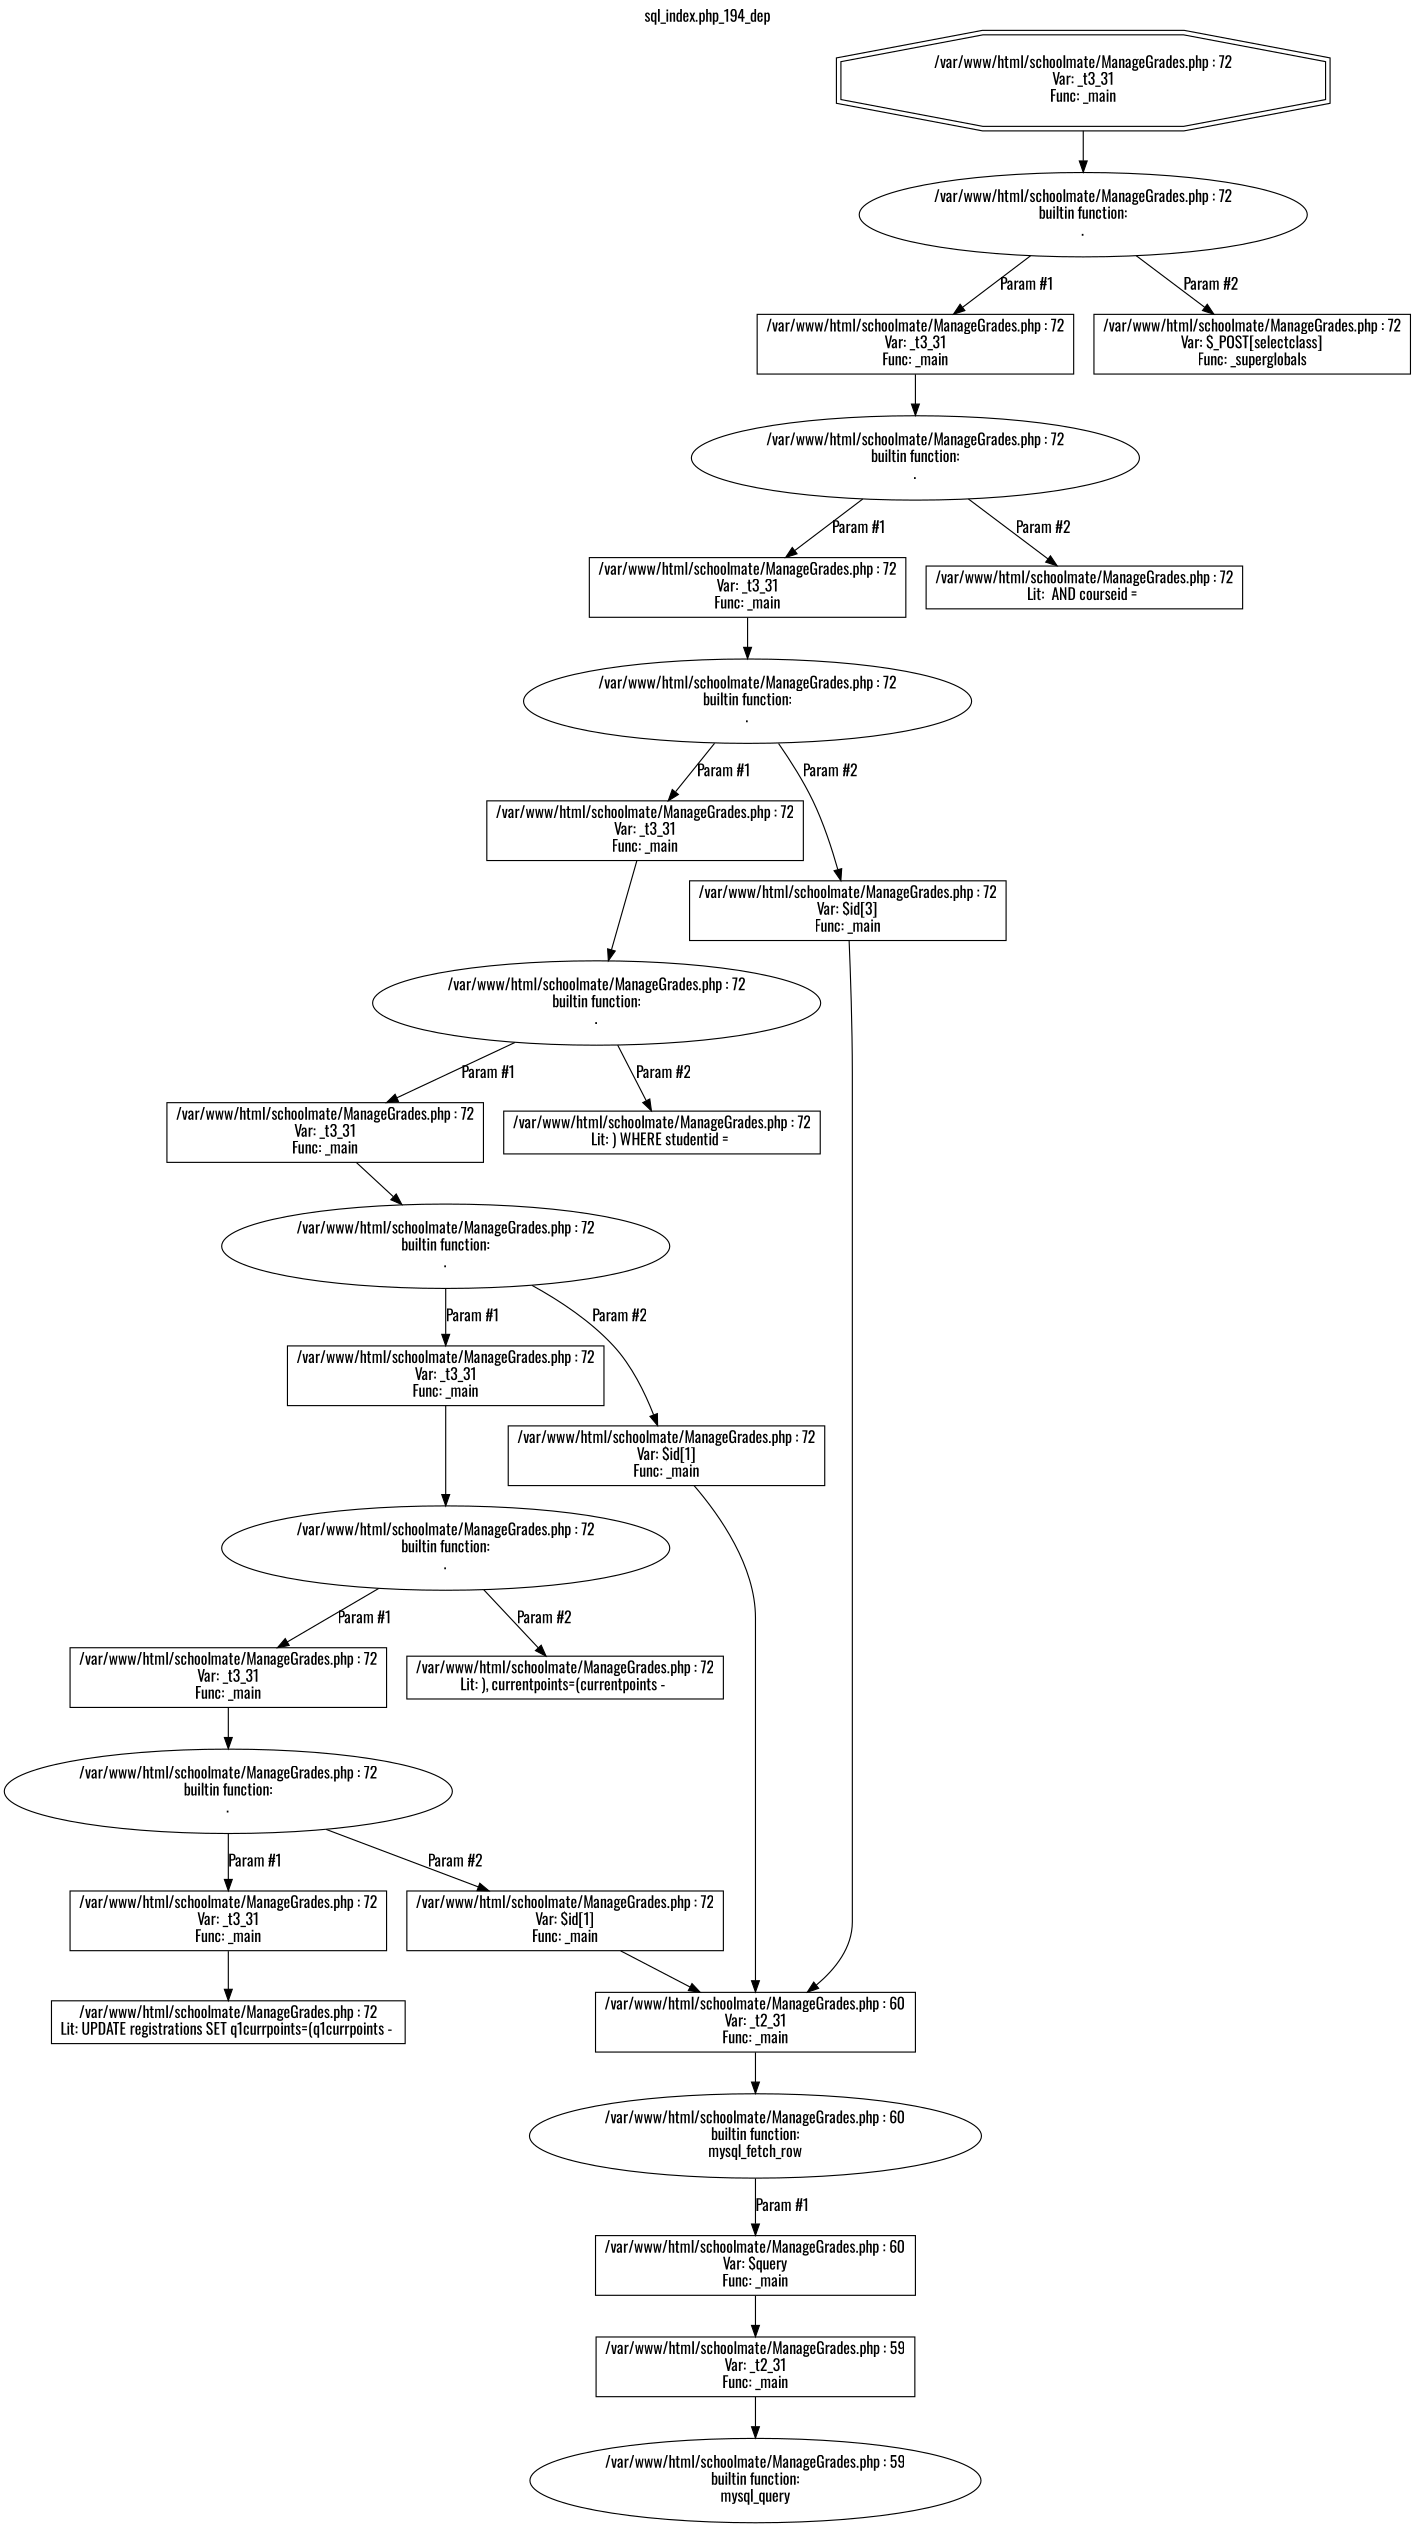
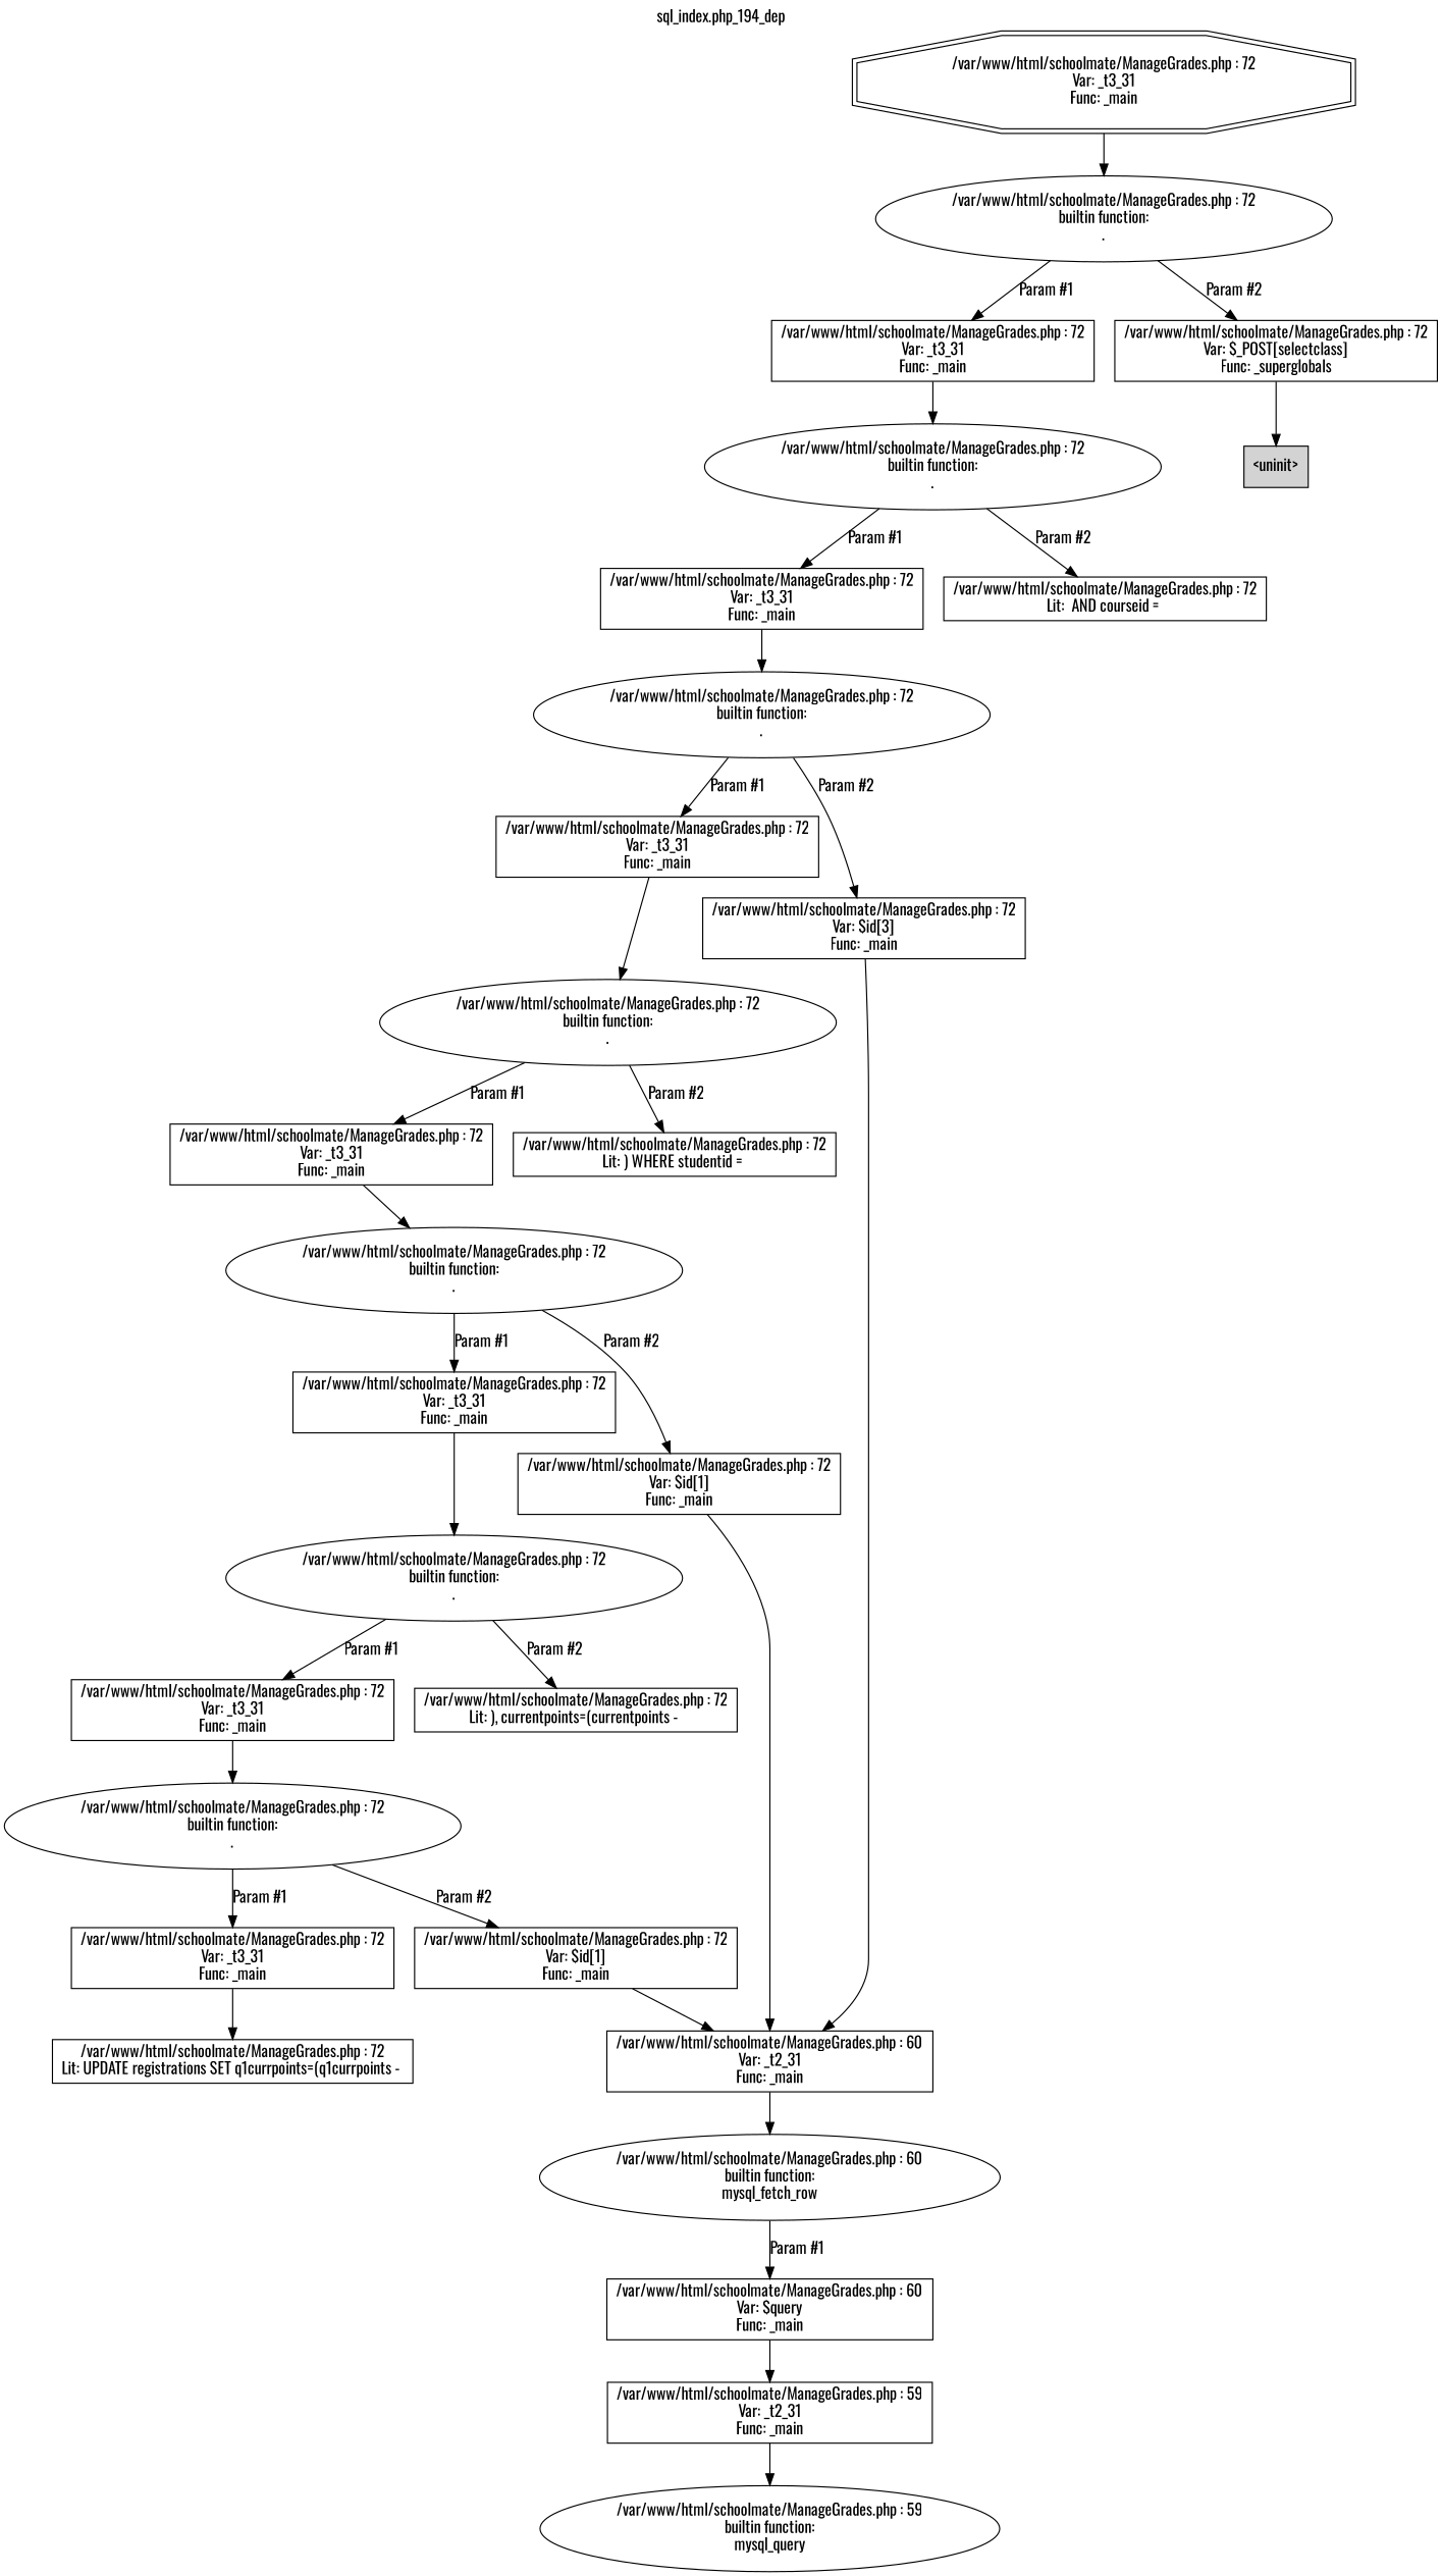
  digraph {
    label="sql_index.php_194_dep"
    labelloc=t
    fontname=Oswald
    node [shape=box fontname=Oswald]
    edge [fontname=Oswald]
    n1 [label="/var/www/html/schoolmate/ManageGrades.php : 72\nVar: _t3_31\nFunc: _main\n" shape=doubleoctagon]
    n2 [label="/var/www/html/schoolmate/ManageGrades.php : 72\nbuiltin function:\n.\n" shape=ellipse]
    n3 [label="/var/www/html/schoolmate/ManageGrades.php : 72\nVar: _t3_31\nFunc: _main\n"]
    n4 [label="/var/www/html/schoolmate/ManageGrades.php : 72\nVar: $_POST[selectclass]\nFunc: _superglobals\n"]
    n5 [label="/var/www/html/schoolmate/ManageGrades.php : 72\nbuiltin function:\n.\n" shape=ellipse]
    n6 [label="/var/www/html/schoolmate/ManageGrades.php : 72\nVar: _t3_31\nFunc: _main\n"]
    n7 [label="/var/www/html/schoolmate/ManageGrades.php : 72\nLit:  AND courseid = \n"]
    n8 [label="/var/www/html/schoolmate/ManageGrades.php : 72\nbuiltin function:\n.\n" shape=ellipse]
    n9 [label="/var/www/html/schoolmate/ManageGrades.php : 72\nVar: _t3_31\nFunc: _main\n"]
    n10 [label="/var/www/html/schoolmate/ManageGrades.php : 72\nVar: $id[3]\nFunc: _main\n"]
    n11 [label="/var/www/html/schoolmate/ManageGrades.php : 72\nbuiltin function:\n.\n" shape=ellipse]
    n12 [label="/var/www/html/schoolmate/ManageGrades.php : 72\nVar: _t3_31\nFunc: _main\n"]
    n13 [label="/var/www/html/schoolmate/ManageGrades.php : 72\nLit: ) WHERE studentid = \n"]
    n14 [label="/var/www/html/schoolmate/ManageGrades.php : 72\nbuiltin function:\n.\n" shape=ellipse]
    n15 [label="/var/www/html/schoolmate/ManageGrades.php : 72\nVar: _t3_31\nFunc: _main\n"]
    n16 [label="/var/www/html/schoolmate/ManageGrades.php : 72\nVar: $id[1]\nFunc: _main\n"]
    n17 [label="/var/www/html/schoolmate/ManageGrades.php : 72\nbuiltin function:\n.\n" shape=ellipse]
    n18 [label="/var/www/html/schoolmate/ManageGrades.php : 72\nVar: _t3_31\nFunc: _main\n"]
    n19 [label="/var/www/html/schoolmate/ManageGrades.php : 72\nLit: ), currentpoints=(currentpoints - \n"]
    n20 [label="/var/www/html/schoolmate/ManageGrades.php : 72\nbuiltin function:\n.\n" shape=ellipse]
    n21 [label="/var/www/html/schoolmate/ManageGrades.php : 72\nVar: _t3_31\nFunc: _main\n"]
    n22 [label="/var/www/html/schoolmate/ManageGrades.php : 72\nVar: $id[1]\nFunc: _main\n"]
    n23 [label="/var/www/html/schoolmate/ManageGrades.php : 72\nLit: UPDATE registrations SET q1currpoints=(q1currpoints - \n"]
    n24 [label="/var/www/html/schoolmate/ManageGrades.php : 60\nVar: _t2_31\nFunc: _main\n"]
    n25 [label="/var/www/html/schoolmate/ManageGrades.php : 60\nbuiltin function:\nmysql_fetch_row\n" shape=ellipse]
    n26 [label="/var/www/html/schoolmate/ManageGrades.php : 60\nVar: $query\nFunc: _main\n"]
    n27 [label="/var/www/html/schoolmate/ManageGrades.php : 59\nVar: _t2_31\nFunc: _main\n"]
    n28 [label="/var/www/html/schoolmate/ManageGrades.php : 59\nbuiltin function:\nmysql_query\n" shape=ellipse]
+   n29 [label="<uninit>" style=filled]
    n1 -> n2
    n2 -> n3 [label="Param #1"]
    n2 -> n4 [label="Param #2"]
    n3 -> n5
+   n4 -> n29
    n5 -> n6 [label="Param #1"]
    n5 -> n7 [label="Param #2"]
    n6 -> n8
    n8 -> n9 [label="Param #1"]
    n8 -> n10 [label="Param #2"]
    n9 -> n11
    n10 -> n24
    n11 -> n12 [label="Param #1"]
    n11 -> n13 [label="Param #2"]
    n12 -> n14
    n14 -> n15 [label="Param #1"]
    n14 -> n16 [label="Param #2"]
    n15 -> n17
    n16 -> n24
    n17 -> n18 [label="Param #1"]
    n17 -> n19 [label="Param #2"]
    n18 -> n20
    n20 -> n21 [label="Param #1"]
    n20 -> n22 [label="Param #2"]
    n21 -> n23
    n22 -> n24
    n24 -> n25
    n25 -> n26 [label="Param #1"]
    n26 -> n27
    n27 -> n28
  }
